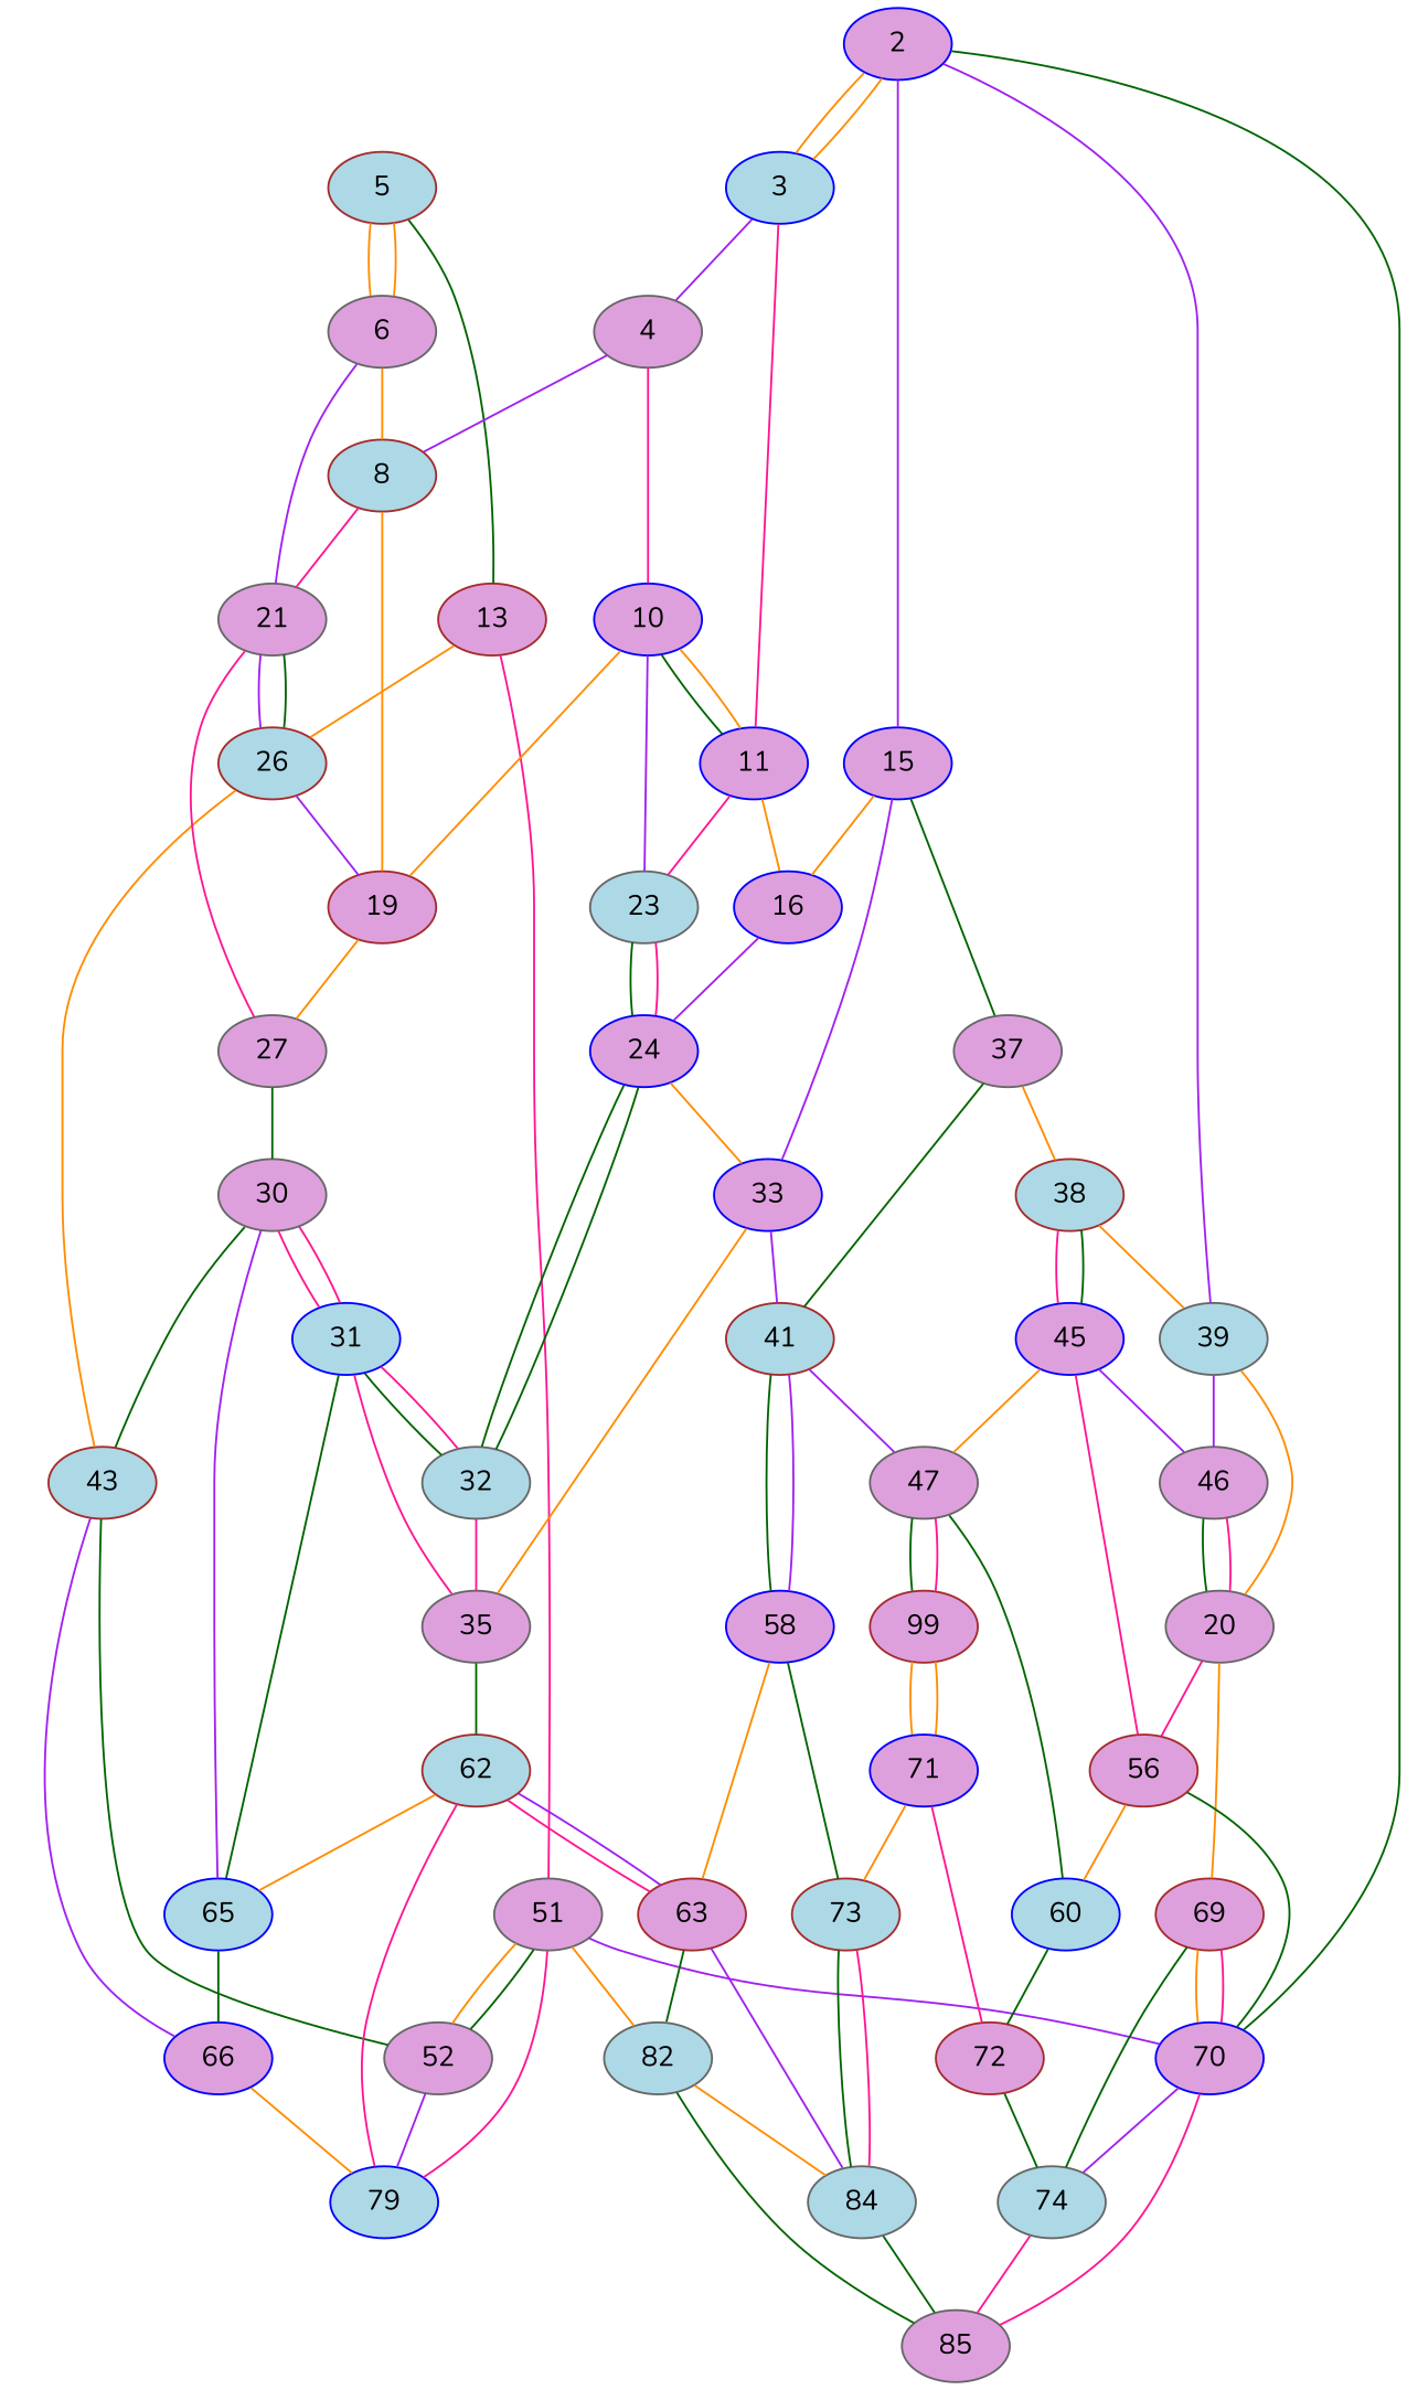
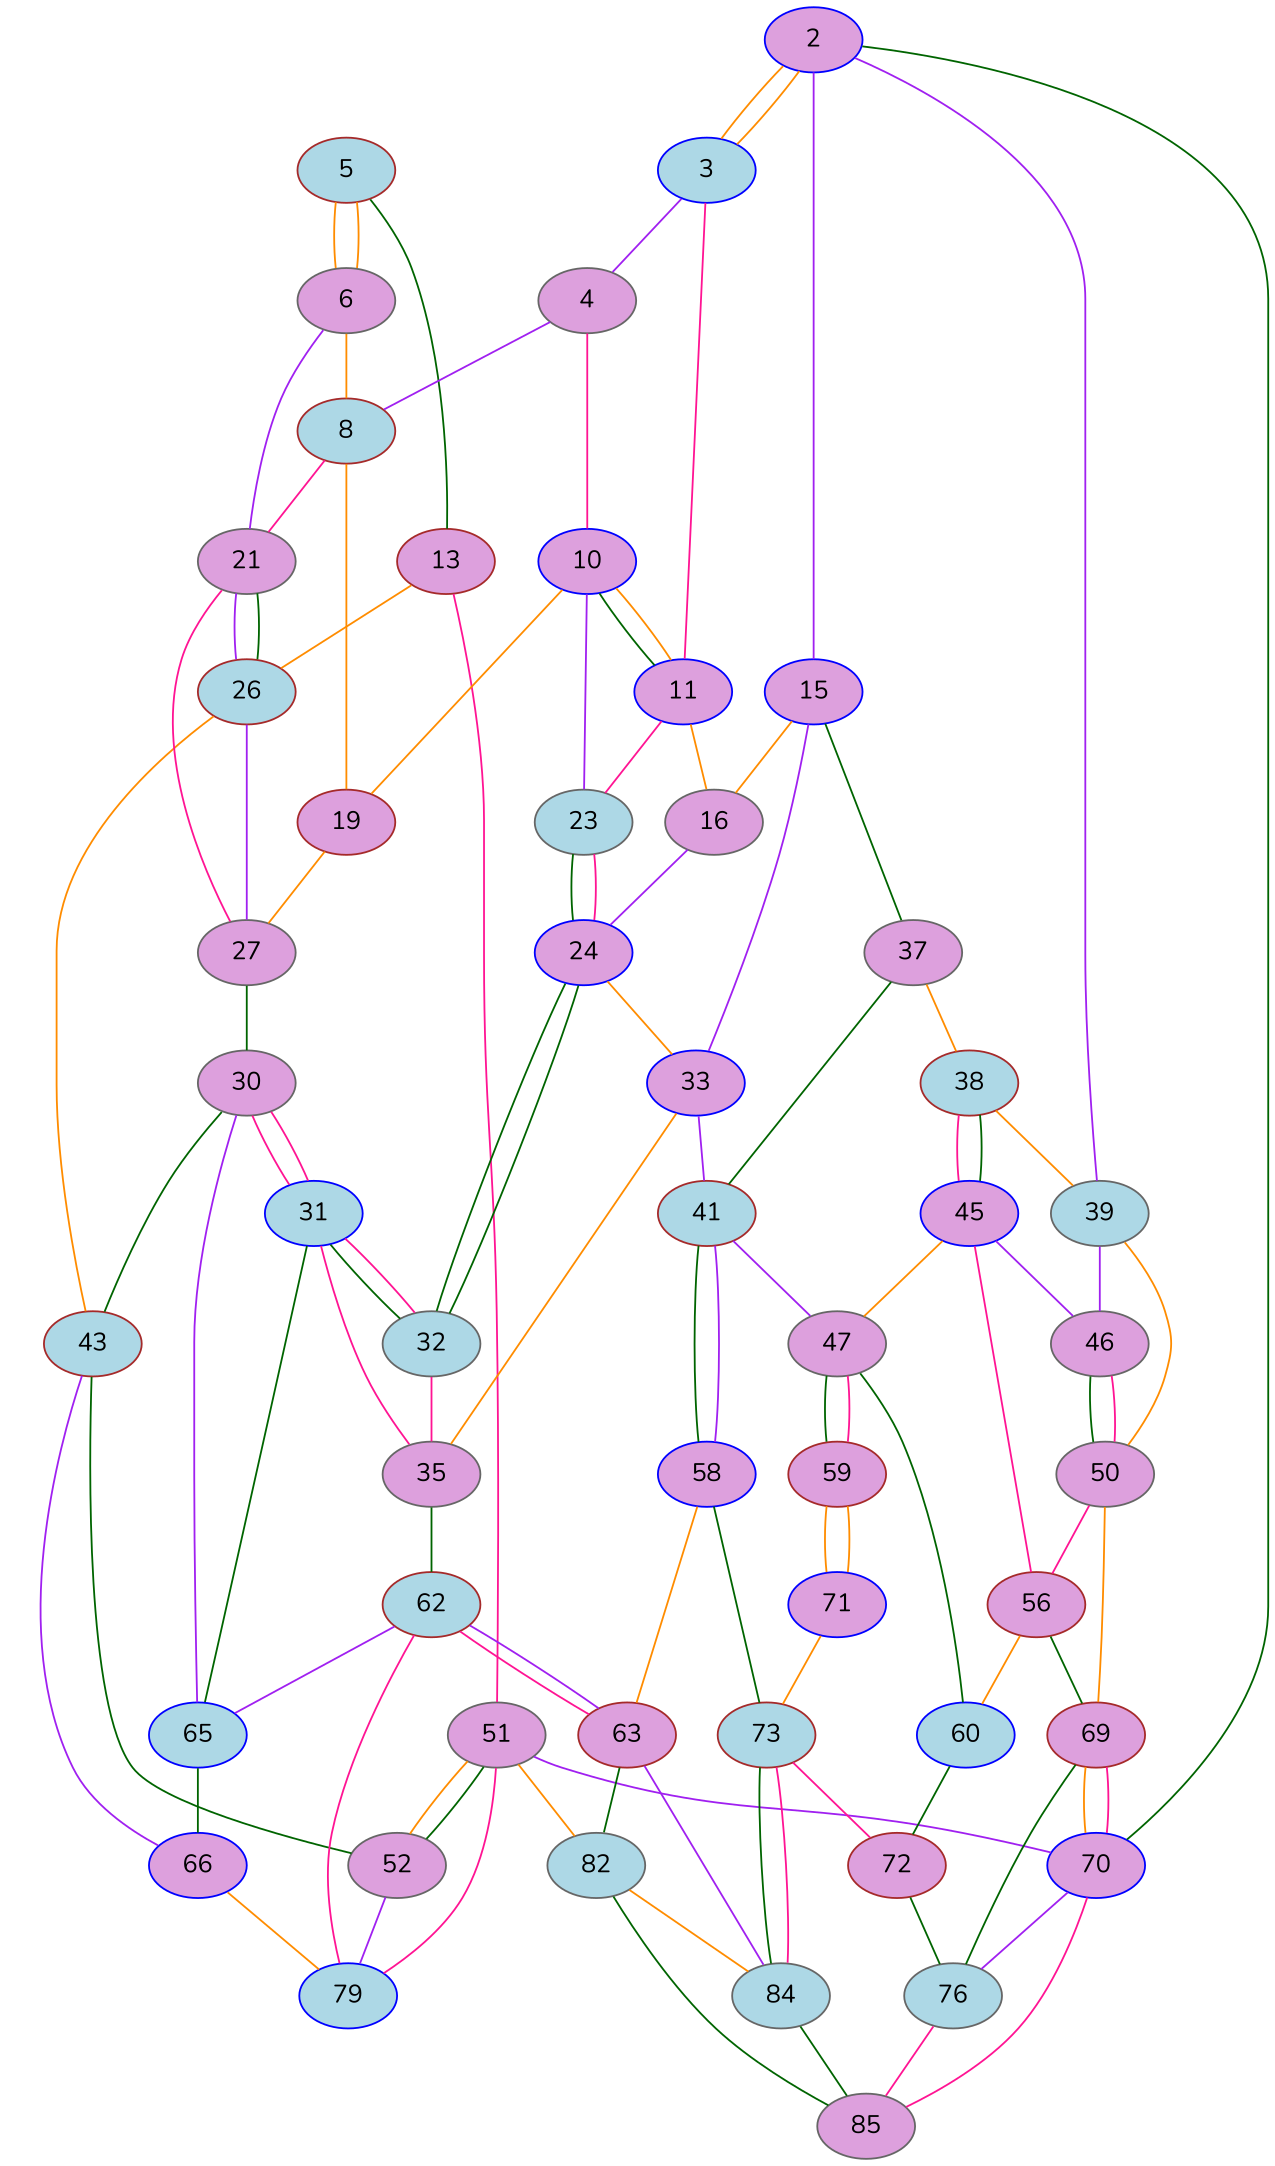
  graph {
    fontname=Nunito
    node [color=gray40 fillcolor=plum fontname=Nunito style=filled]
    edge [color=darkgreen fontname=Nunito]
    2 [color=blue super="+14"]
    3 [color=blue fillcolor=lightblue]
    15 [color=blue super="+34"]
    39 [fillcolor=lightblue super="+40"]
    70 [color=blue super="+89"]
    5 [color=brown fillcolor=lightblue super="+12"]
    13 [color=brown]
    6 [super="+7"]
    26 [color=brown fillcolor=lightblue super="+29"]
    51 [super="+81"]
    4 [super="+9"]
    11 [color=blue super="+17"]
-   16 [color=blue]
+   16
    33 [color=blue super="+36"]
    37
    46
-   50 [super="+57" label=20]
-   76 [fillcolor=lightblue super="+77" label=74]
+   50 [super="+57"]
+   76 [fillcolor=lightblue super="+77"]
    85 [super="+88"]
    8 [color=brown fillcolor=lightblue super="+18"]
    10 [color=blue super="+20"]
    23 [fillcolor=lightblue]
    21 [super="+22"]
    19 [color=brown]
    27 [super="+28"]
    24 [color=blue super="+25"]
    43 [color=brown fillcolor=lightblue super="+53"]
    52
    79 [color=blue fillcolor=lightblue super="+80"]
    82 [fillcolor=lightblue super="+87"]
    35 [super="+55"]
    41 [color=brown fillcolor=lightblue super="+42"]
    38 [color=brown fillcolor=lightblue]
    32 [fillcolor=lightblue]
    30 [super="+44"]
    66 [color=blue]
    31 [color=blue fillcolor=lightblue super="+54"]
    65 [color=blue fillcolor=lightblue super="+67"]
    62 [color=brown fillcolor=lightblue super="+68"]
    47 [super="+48"]
    58 [color=blue super="+64"]
    63 [color=brown super="+83"]
    45 [color=blue super="+49"]
    56 [color=brown super="+61"]
    69 [color=brown super="+78"]
-   59 [color=brown label=99]
+   59 [color=brown]
    60 [color=blue fillcolor=lightblue]
    73 [color=brown fillcolor=lightblue]
    71 [color=blue super="+74"]
    72 [color=brown super="+75"]
    84 [fillcolor=lightblue super="+86"]
    2 -- 3 [color=darkorange]
    2 -- 3 [color=darkorange]
    2 -- 15 [color=purple]
    2 -- 39 [color=purple]
    2 -- 70
    3 -- 4 [color=purple]
    3 -- 11 [color=deeppink]
    15 -- 16 [color=darkorange]
    15 -- 33 [color=purple]
    15 -- 37
    39 -- 46 [color=purple]
    39 -- 50 [color=darkorange]
    70 -- 76 [color=purple]
    70 -- 85 [color=deeppink]
    5 -- 13
    5 -- 6 [color=darkorange weight=2]
    5 -- 6 [color=darkorange]
    13 -- 26 [color=darkorange]
    13 -- 51 [color=deeppink]
    6 -- 8 [color=darkorange]
    6 -- 21 [color=purple]
-   26 -- 19 [color=purple]
+   26 -- 27 [color=purple]
    26 -- 43 [color=darkorange]
    51 -- 70 [color=purple]
    51 -- 52 [color=darkorange]
    51 -- 52
    51 -- 79 [color=deeppink]
    51 -- 82 [color=darkorange]
    4 -- 8 [color=purple]
    4 -- 10 [color=deeppink]
    11 -- 16 [color=darkorange]
    11 -- 23 [color=deeppink]
    16 -- 24 [color=purple]
    33 -- 35 [color=darkorange]
    33 -- 41 [color=purple]
    37 -- 41
    37 -- 38 [color=darkorange]
    46 -- 50
    46 -- 50 [color=deeppink]
    50 -- 56 [color=deeppink]
    50 -- 69 [color=darkorange]
    76 -- 85 [color=deeppink]
    8 -- 21 [color=deeppink]
    8 -- 19 [color=darkorange]
    10 -- 11
    10 -- 11 [color=darkorange]
    10 -- 23 [color=purple]
    10 -- 19 [color=darkorange]
    23 -- 24
    23 -- 24 [color=deeppink]
    21 -- 26 [color=purple]
    21 -- 26
    21 -- 27 [color=deeppink]
    19 -- 27 [color=darkorange]
    27 -- 30
    24 -- 33 [color=darkorange]
    24 -- 32
    24 -- 32
    43 -- 52
    43 -- 66 [color=purple]
    52 -- 79 [color=purple]
    82 -- 85
    82 -- 84 [color=darkorange]
    35 -- 62
    41 -- 47 [color=purple]
    41 -- 58
    41 -- 58 [color=purple]
    38 -- 39 [color=darkorange]
    38 -- 45 [color=deeppink]
    38 -- 45
    32 -- 35 [color=deeppink]
    30 -- 43
    30 -- 31 [color=deeppink]
    30 -- 31 [color=deeppink]
    30 -- 65 [color=purple]
    66 -- 79 [color=darkorange]
    31 -- 35 [color=deeppink]
    31 -- 32
    31 -- 32 [color=deeppink]
    31 -- 65
    65 -- 66
    62 -- 79 [color=deeppink]
-   62 -- 65 [color=darkorange]
+   62 -- 65 [color=purple]
    62 -- 63 [color=deeppink]
    62 -- 63 [color=purple]
    47 -- 59
    47 -- 59 [color=deeppink]
    47 -- 60
    58 -- 63 [color=darkorange]
    58 -- 73
    63 -- 82
    63 -- 84 [color=purple]
    45 -- 46 [color=purple]
    45 -- 47 [color=darkorange]
    45 -- 56 [color=deeppink]
-   56 -- 70
+   56 -- 69
    56 -- 60 [color=darkorange]
    69 -- 70 [color=darkorange]
    69 -- 70 [color=deeppink]
    69 -- 76
    59 -- 71 [color=darkorange]
    59 -- 71 [color=darkorange]
    60 -- 72
    73 -- 84
    73 -- 84 [color=deeppink]
    71 -- 73 [color=darkorange]
-   71 -- 72 [color=deeppink weight=2]
+   73 -- 72 [color=deeppink weight=2]
    72 -- 76
    84 -- 85
  }
